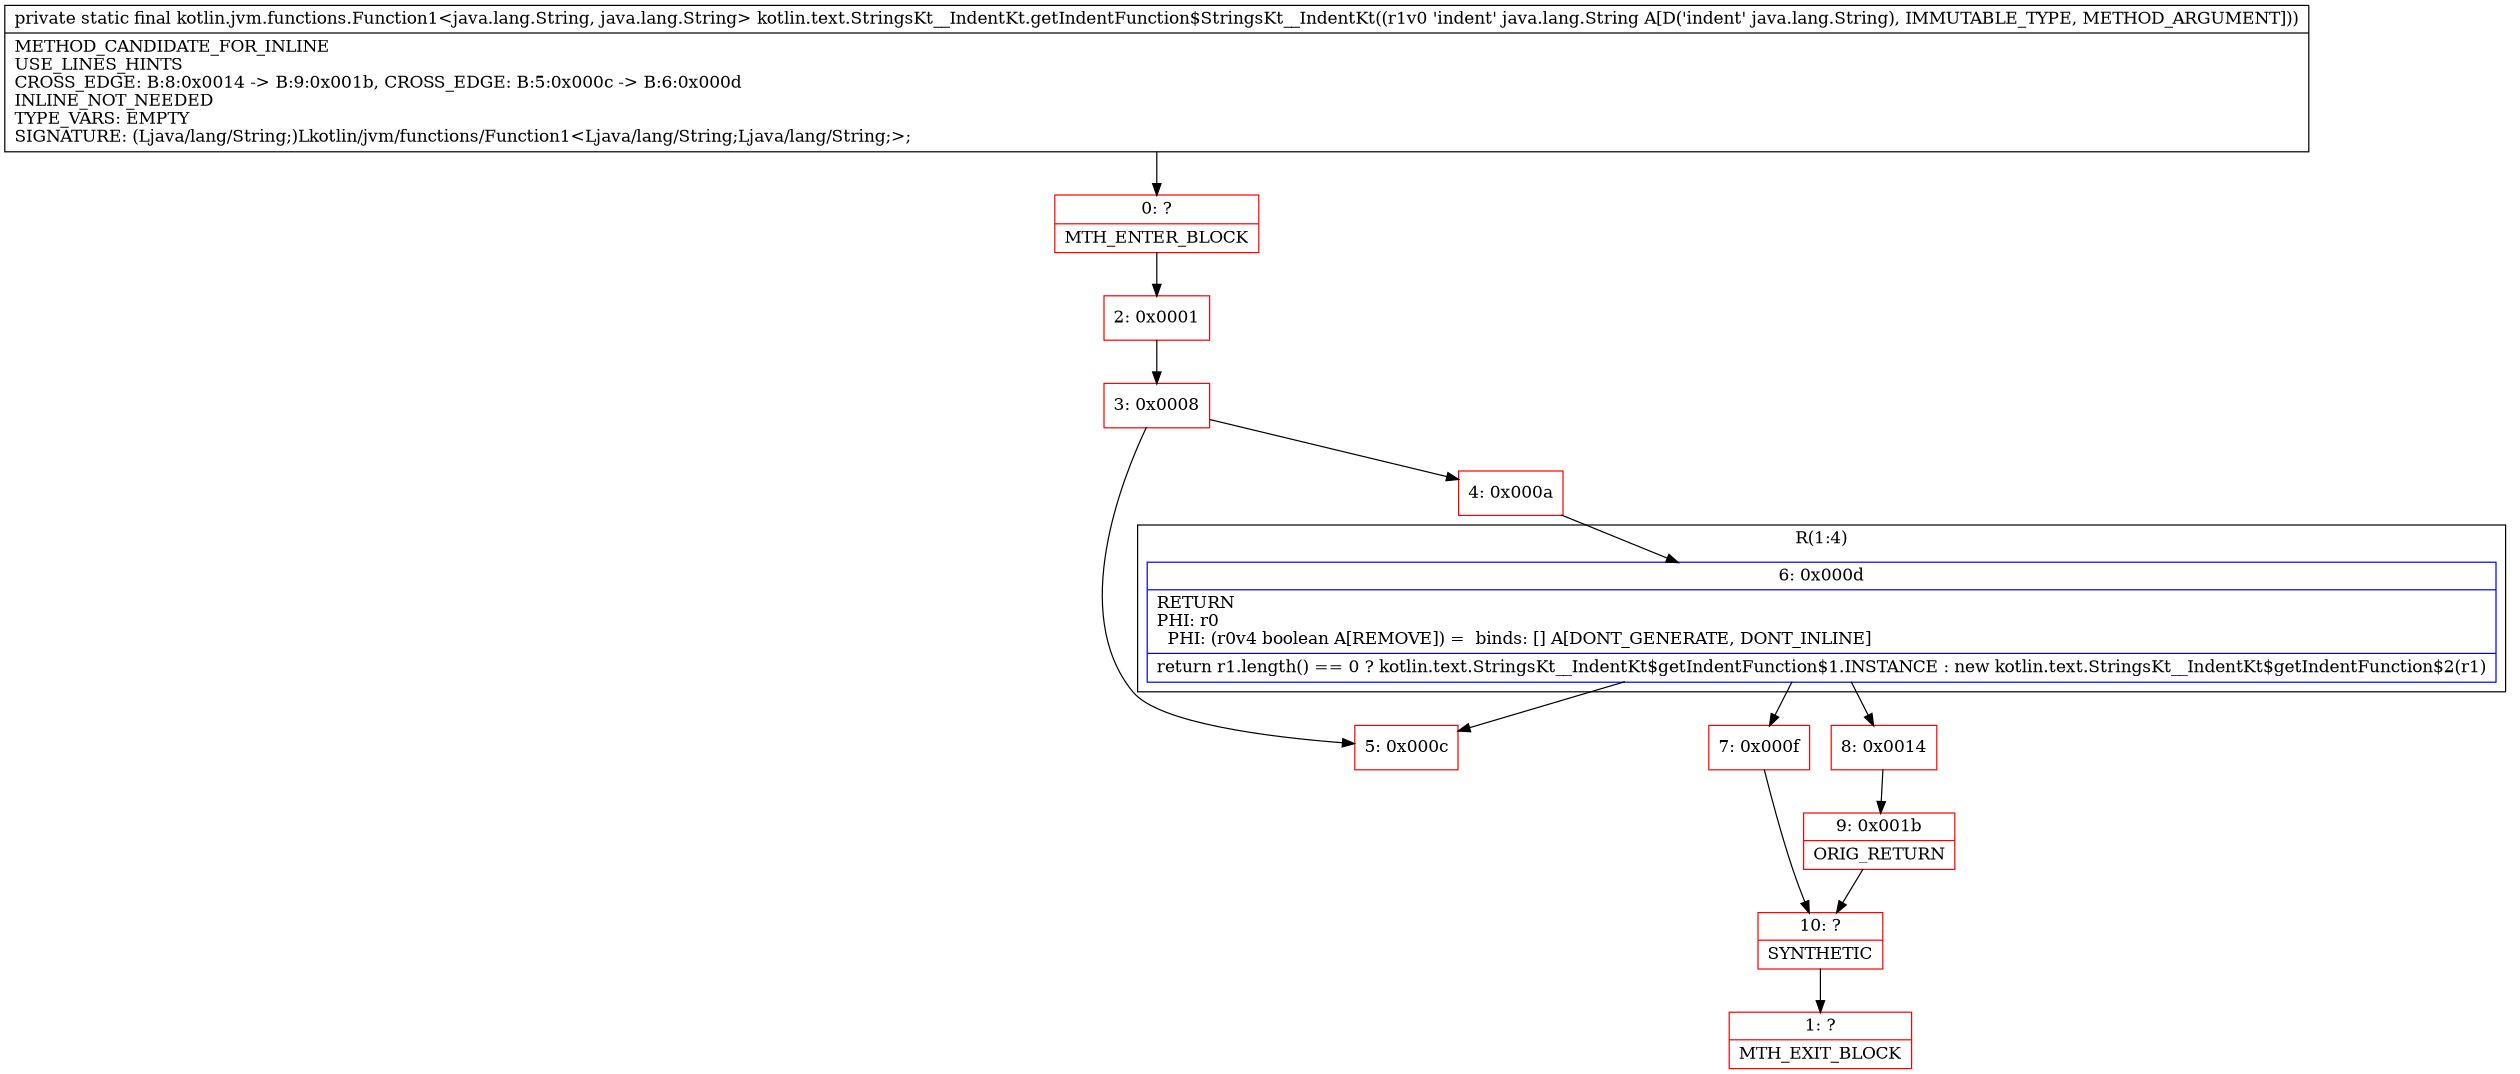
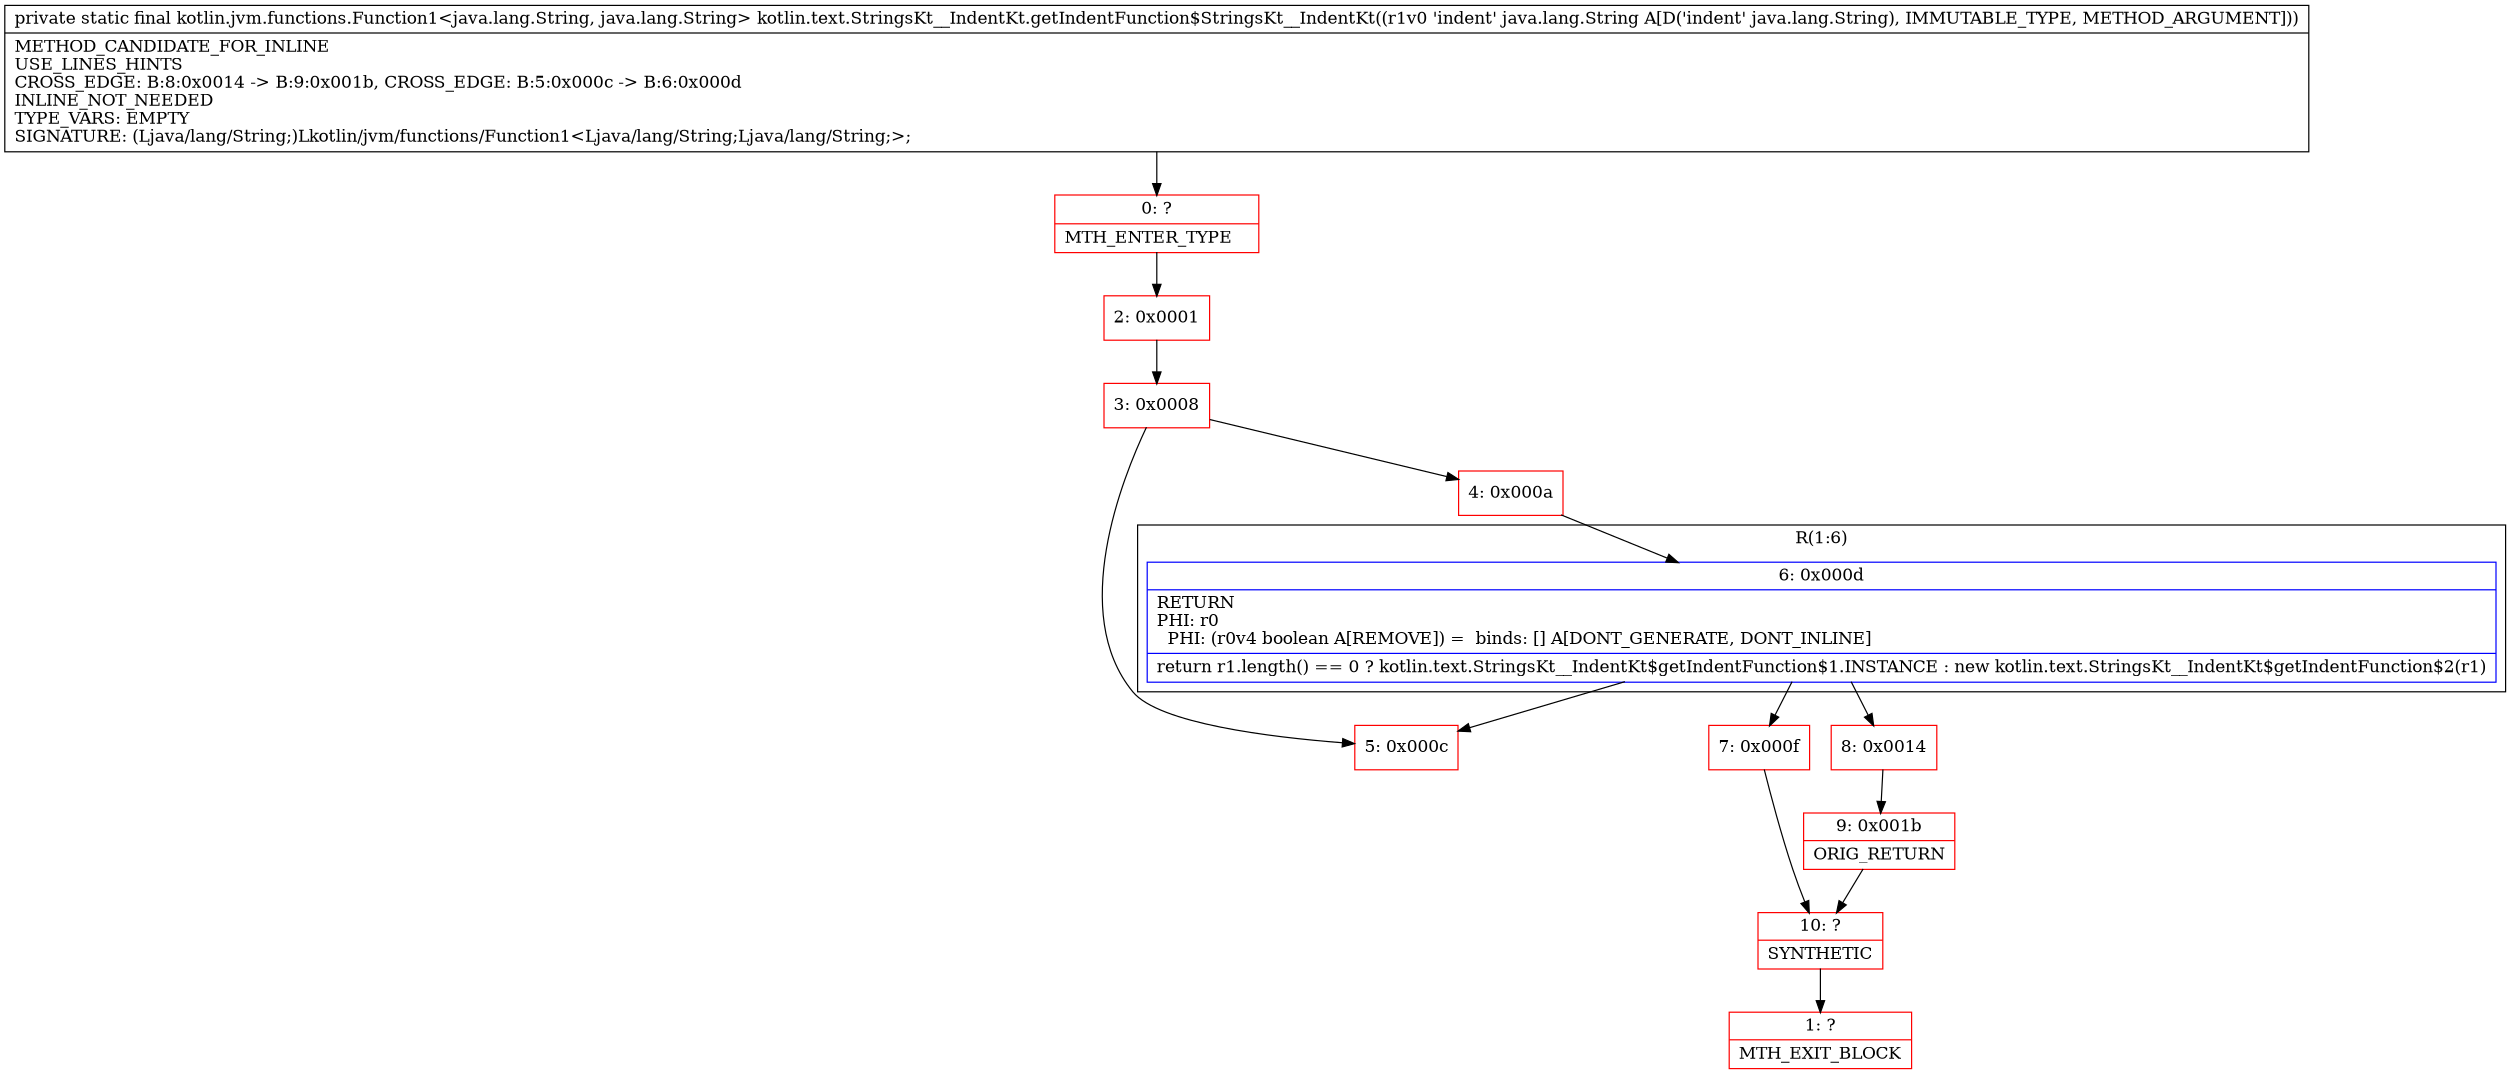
  digraph {
    node [color=red shape=record]
    n1 [color=blue label="{6\:\ 0x000d|RETURN\lPHI: r0 \l  PHI: (r0v4 boolean A[REMOVE]) =  binds: [] A[DONT_GENERATE, DONT_INLINE]\l|return r1.length() == 0 ? kotlin.text.StringsKt__IndentKt$getIndentFunction$1.INSTANCE : new kotlin.text.StringsKt__IndentKt$getIndentFunction$2(r1)\l}"]
    n2 [label="{7\:\ 0x000f}"]
    n3 [label="{8\:\ 0x0014}"]
    n4 [label="{5\:\ 0x000c}"]
    n5 [label="{10\:\ ?|SYNTHETIC\l}"]
    n6 [label="{9\:\ 0x001b|ORIG_RETURN\l}"]
-   n7 [label="{0\:\ ?|MTH_ENTER_BLOCK\l}"]
+   n7 [label="{0\:\ ?|MTH_ENTER_TYPE\l}"]
    n8 [label="{2\:\ 0x0001}"]
    n9 [label="{3\:\ 0x0008}"]
    n10 [label="{4\:\ 0x000a}"]
    n11 [label="{1\:\ ?|MTH_EXIT_BLOCK\l}"]
    n12 [label="{private static final kotlin.jvm.functions.Function1\<java.lang.String, java.lang.String\> kotlin.text.StringsKt__IndentKt.getIndentFunction$StringsKt__IndentKt((r1v0 'indent' java.lang.String A[D('indent' java.lang.String), IMMUTABLE_TYPE, METHOD_ARGUMENT]))  | METHOD_CANDIDATE_FOR_INLINE\lUSE_LINES_HINTS\lCROSS_EDGE: B:8:0x0014 \-\> B:9:0x001b, CROSS_EDGE: B:5:0x000c \-\> B:6:0x000d\lINLINE_NOT_NEEDED\lTYPE_VARS: EMPTY\lSIGNATURE: (Ljava\/lang\/String;)Lkotlin\/jvm\/functions\/Function1\<Ljava\/lang\/String;Ljava\/lang\/String;\>;\l}" color=""]
    subgraph cluster_1 {
-     label="R(1:4)"
+     label="R(1:6)"
      n1
    }
    n1 -> n2
    n1 -> n3
    n1 -> n4
    n2 -> n5
    n3 -> n6
    n5 -> n11
    n6 -> n5
    n7 -> n8
    n8 -> n9
    n9 -> n4
    n9 -> n10
    n10 -> n1
    n12 -> n7
  }
